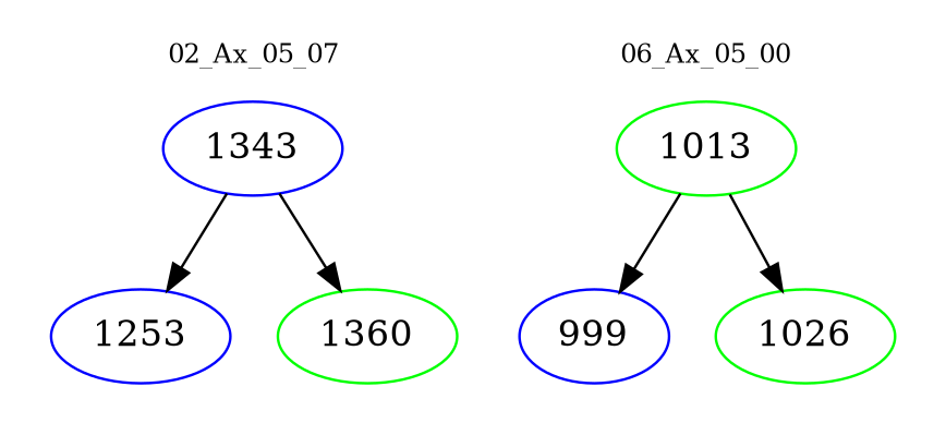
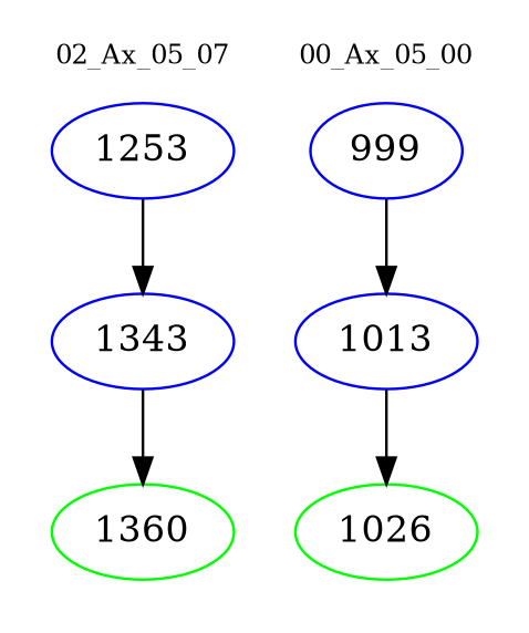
  digraph {
    node [color=blue]
    edge [color=black]
    n1 [label=1343]
    n2 [label=1253]
    n3 [color=green label=1360]
-   n4 [color=green label=1013]
+   n4 [label=1013]
    n5 [label=999]
    n6 [color=green label=1026]
    subgraph cluster_1 {
      color=white
      fontsize=10
      label="02_Ax_05_07"
      n1
      n2
      n3
    }
    subgraph cluster_2 {
      color=white
      fontsize=10
-     label="06_Ax_05_00"
+     label="00_Ax_05_00"
      n4
      n5
      n6
    }
-   n1 -> n2
+   n2 -> n1
    n1 -> n3
-   n4 -> n5
+   n5 -> n4
    n4 -> n6
  }
